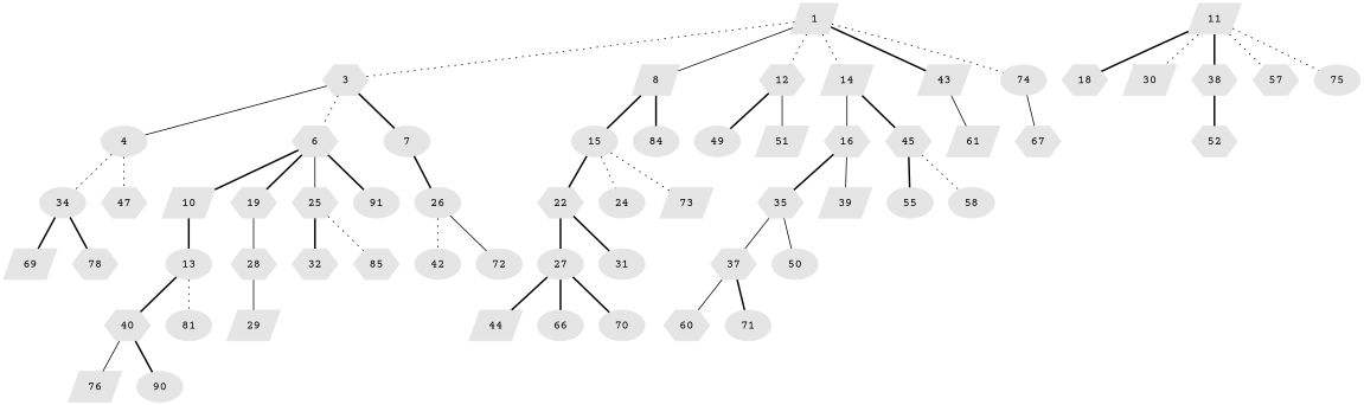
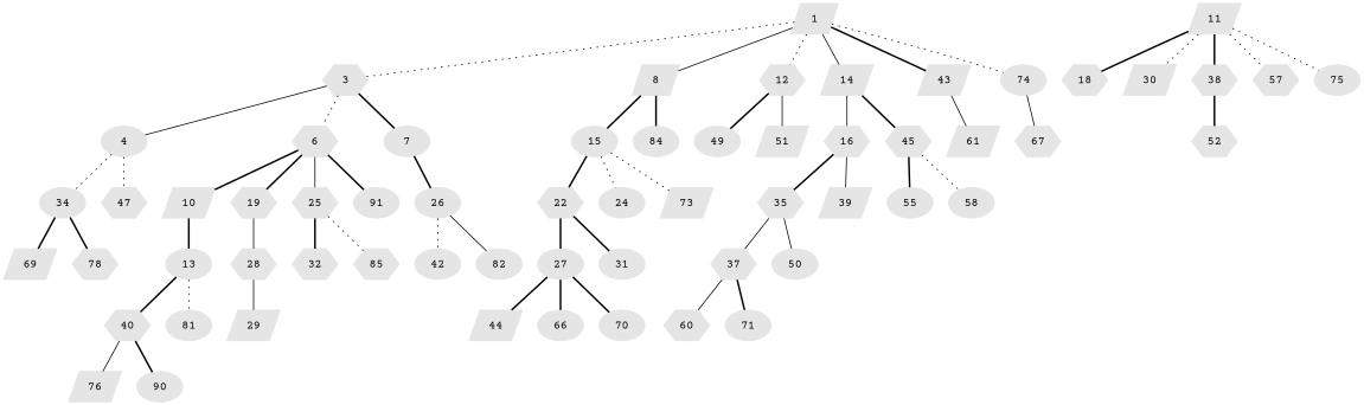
  graph {
    fontname="Courier Prime"
    node [color=gray90 fontname="Courier Prime" shape=ellipse style=filled]
    edge [fontname="Courier Prime" style=bold]
    1 [shape=parallelogram super="+2"]
    3 [shape=hexagon super="+21"]
    8 [shape=parallelogram]
    12 [shape=hexagon super="+36"]
    14 [shape=parallelogram super="+20"]
    43 [shape=parallelogram super="+62"]
    n7 [label=74 super="+65"]
    4 [super="+5"]
    6 [shape=hexagon super="+9"]
    7
    15 [super="+64"]
    84
    49
    51 [shape=parallelogram]
    16 [shape=hexagon]
    45 [shape=hexagon super="+53"]
    61 [shape=parallelogram]
    67 [shape=hexagon]
    34 [super="+46"]
    47 [shape=hexagon]
    10 [shape=parallelogram super="+68"]
    19 [shape=hexagon super="+88"]
    25 [shape=hexagon super="+79"]
    91
    26 [super="+41"]
    69 [shape=parallelogram]
    78 [shape=hexagon]
    13 [super="+17"]
    11 [shape=parallelogram super="+23"]
    18 [shape=hexagon]
    30 [shape=parallelogram]
    38 [shape=hexagon super="+48"]
    57 [shape=hexagon]
    75 [super="+87"]
    28 [shape=hexagon super="+89"]
    32 [shape=hexagon super="+80"]
    85 [shape=hexagon super="+93"]
    42
-   72 [super="+86"]
+   72 [super="+86" label=82]
    22 [shape=hexagon]
    24
    73 [shape=parallelogram]
    40 [shape=hexagon super="+74"]
    81 [super="+92"]
    52 [shape=hexagon]
    76 [shape=parallelogram]
    90
    35 [shape=hexagon]
    39 [shape=parallelogram]
    55
    58 [super="+63"]
    27 [super="+33"]
    31 [super="+82"]
    37 [shape=hexagon super="+56"]
    50 [super="+59"]
    29 [shape=parallelogram]
    44 [shape=parallelogram]
    66
    70 [super="+77"]
    60 [shape=hexagon super="+83"]
    71
    1 -- 3 [style=dotted]
    1 -- 8 [style=solid]
    1 -- 12 [style=dotted]
-   1 -- 14 [style=dotted]
+   1 -- 14 [style=solid]
    1 -- 43
    1 -- n7 [style=dotted]
    3 -- 4 [style=solid]
    3 -- 6 [style=dotted]
    3 -- 7
    8 -- 15
    8 -- 84
    12 -- 49
    12 -- 51 [style=solid]
    14 -- 16 [style=solid]
    14 -- 45
    43 -- 61 [style=solid]
    n7 -- 67 [style=solid]
    4 -- 34 [style=dotted]
    4 -- 47 [style=dotted]
    6 -- 10
    6 -- 19
    6 -- 25 [style=solid]
    6 -- 91
    7 -- 26
    15 -- 22
    15 -- 24 [style=dotted]
    15 -- 73 [style=dotted]
    16 -- 35
    16 -- 39 [style=solid]
    45 -- 55
    45 -- 58 [style=dotted]
    34 -- 69
    34 -- 78
    10 -- 13
    19 -- 28 [style=solid]
    25 -- 32
    25 -- 85 [style=dotted]
    26 -- 42 [style=dotted]
    26 -- 72 [style=solid]
    13 -- 40
    13 -- 81 [style=dotted]
    11 -- 18
    11 -- 30 [style=dotted]
    11 -- 38
    11 -- 57 [style=dotted]
    11 -- 75 [style=dotted]
    38 -- 52
    28 -- 29 [style=solid]
    22 -- 27
    22 -- 31
    40 -- 76 [style=solid]
    40 -- 90
    35 -- 37 [style=solid]
    35 -- 50 [style=solid]
    27 -- 44
    27 -- 66
    27 -- 70
    37 -- 60 [style=solid]
    37 -- 71
  }
